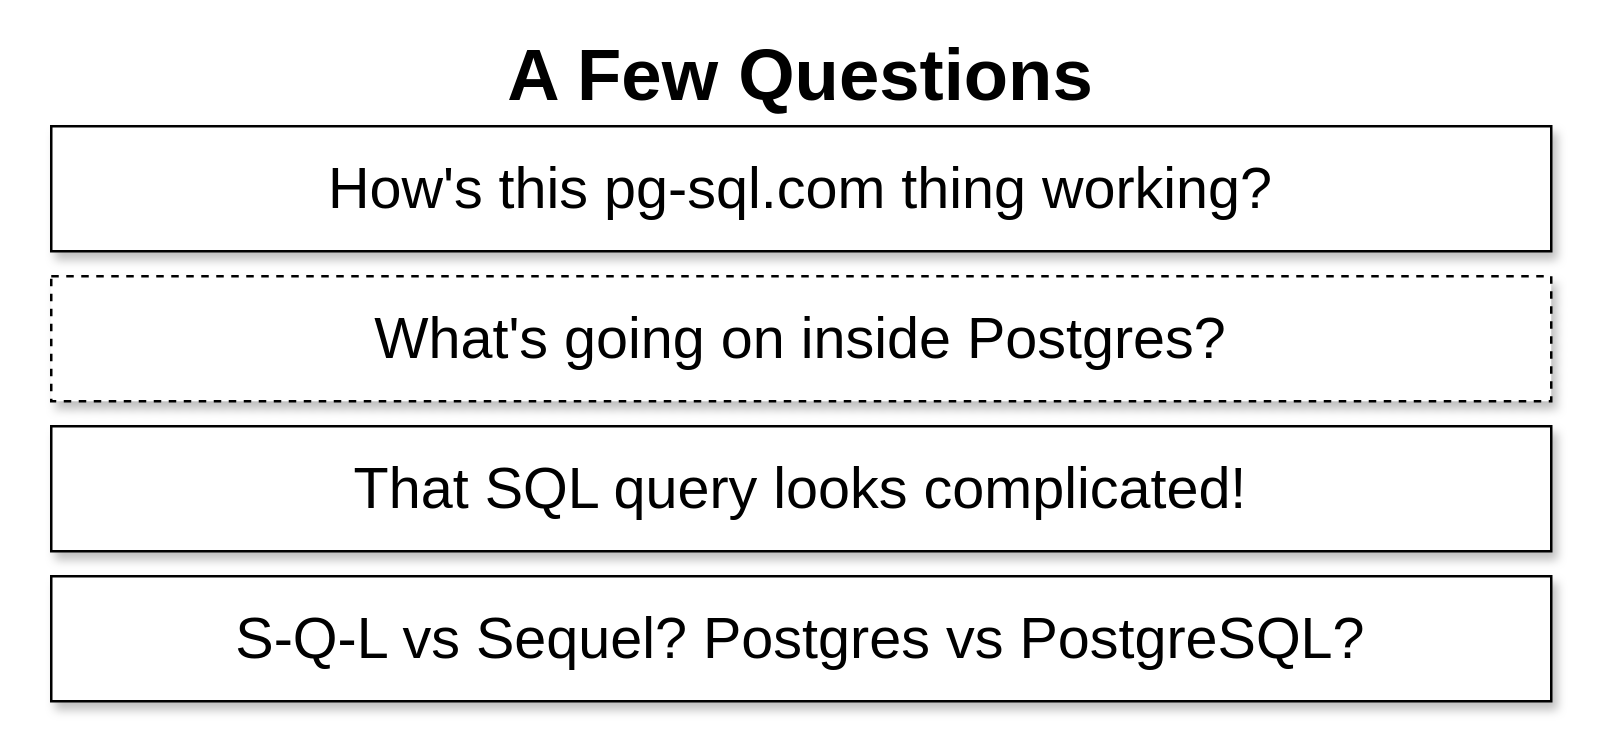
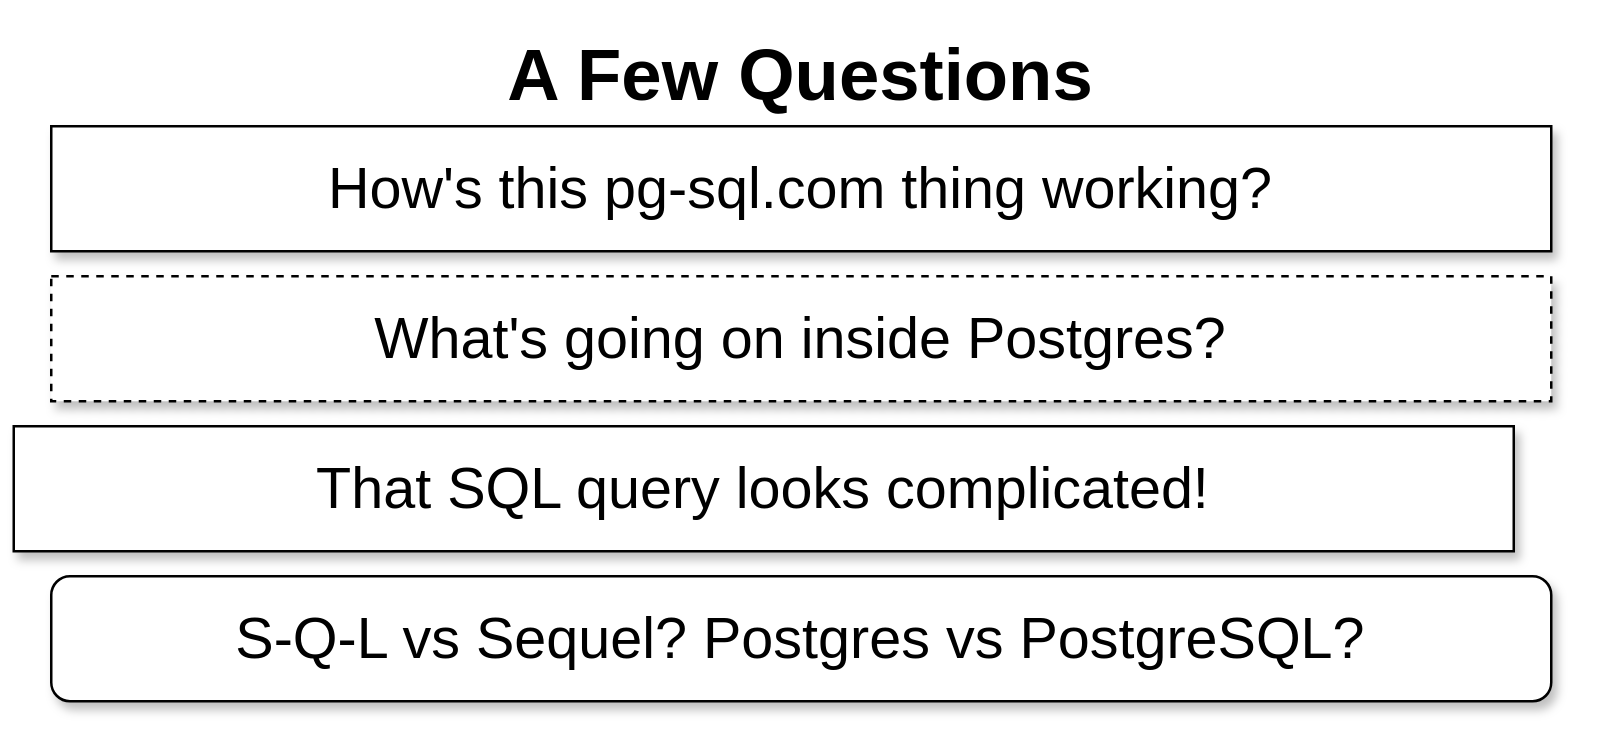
  <mxCell id="0" />
  <mxCell id="1" parent="0" />
  <mxCell id="2" value="What's going on inside Postgres?" style="rounded=0;whiteSpace=wrap;html=1;shadow=1;strokeWidth=1;fontSize=23;align=center;dashed=1;" parent="1" vertex="1"><mxGeometry x="20" y="110" width="600" height="50" as="geometry" /></mxCell>
  <mxCell id="3" value="A Few Questions" style="text;html=1;strokeColor=none;fillColor=none;align=center;verticalAlign=middle;whiteSpace=wrap;rounded=0;shadow=0;fontSize=29;fontStyle=1" parent="1" vertex="1"><mxGeometry x="195" y="20" width="250" height="20" as="geometry" /></mxCell>
  <mxCell id="4" value="How's this pg-sql.com thing working?" style="rounded=0;whiteSpace=wrap;html=1;shadow=1;strokeWidth=1;fontSize=23;align=center;" parent="1" vertex="1"><mxGeometry x="20" y="50" width="600" height="50" as="geometry" /></mxCell>
- <mxCell id="5" value="That SQL query looks complicated!" style="rounded=0;whiteSpace=wrap;html=1;shadow=1;strokeWidth=1;fontSize=23;align=center;" parent="1" vertex="1"><mxGeometry x="20" y="170" width="600" height="50" as="geometry" /></mxCell>
- <mxCell id="6" value="S-Q-L vs Sequel? Postgres vs PostgreSQL?" style="rounded=0;whiteSpace=wrap;html=1;shadow=1;strokeWidth=1;fontSize=23;align=center;" parent="1" vertex="1"><mxGeometry x="20" y="230" width="600" height="50" as="geometry" /></mxCell>
+ <mxCell id="5" value="That SQL query looks complicated!" style="rounded=0;whiteSpace=wrap;html=1;shadow=1;strokeWidth=1;fontSize=23;align=center;" parent="1" vertex="1"><mxGeometry x="5" y="170" width="600" height="50" as="geometry" /></mxCell>
+ <mxCell id="6" value="S-Q-L vs Sequel? Postgres vs PostgreSQL?" style="whiteSpace=wrap;html=1;shadow=1;strokeWidth=1;fontSize=23;align=center;rounded=1;" parent="1" vertex="1"><mxGeometry x="20" y="230" width="600" height="50" as="geometry" /></mxCell>
